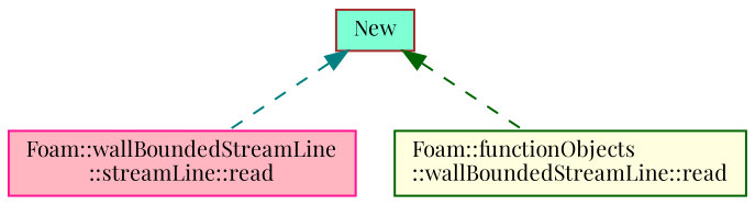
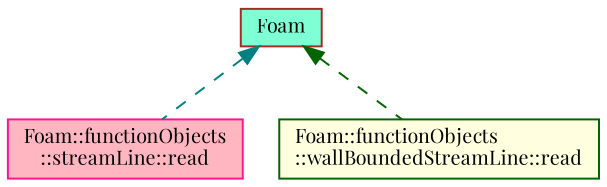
  digraph {
    fontname="Playfair Display"
    rankdir=TB
    node [fontname="Playfair Display" fontsize=10 shape=record style=filled]
    edge [dir=back fontname="Playfair Display" fontsize=10 labelfontname=Helvetica labelfontsize=10 style=dashed]
-   n1 [color=brown fillcolor=aquamarine fontcolor=black height=0.2 label=New width=0.4]
-   n2 [color=deeppink fillcolor=lightpink height=0.2 label="Foam::wallBoundedStreamLine\l::streamLine::read" width=0.4]
+   n1 [color=brown fillcolor=aquamarine fontcolor=black height=0.2 label=Foam width=0.4]
+   n2 [color=deeppink fillcolor=lightpink height=0.2 label="Foam::functionObjects\l::streamLine::read" width=0.4]
    n3 [color=darkgreen fillcolor=lightyellow height=0.2 label="Foam::functionObjects\l::wallBoundedStreamLine::read" width=0.4]
    n1 -> n2 [color=teal]
    n1 -> n3 [color=darkgreen]
  }
